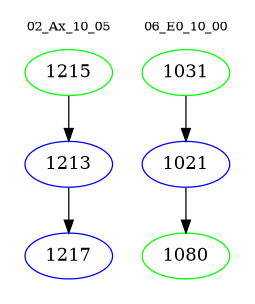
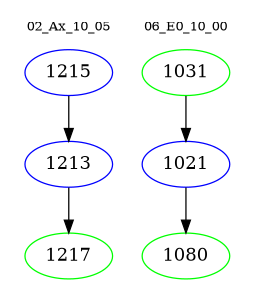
  digraph {
    node [color=blue]
    edge [color=black]
-   n1 [color=green label=1215]
+   n1 [label=1215]
    n2 [label=1213]
-   n3 [label=1217]
+   n3 [color=green label=1217]
    n4 [color=green label=1031]
    n5 [label=1021]
    n6 [color=green label=1080]
    subgraph cluster_1 {
      color=white
      fontsize=10
      label="02_Ax_10_05"
      n1
      n2
      n3
    }
    subgraph cluster_2 {
      color=white
      fontsize=10
      label="06_E0_10_00"
      n4
      n5
      n6
    }
    n1 -> n2
    n2 -> n3
    n4 -> n5
    n5 -> n6
  }
